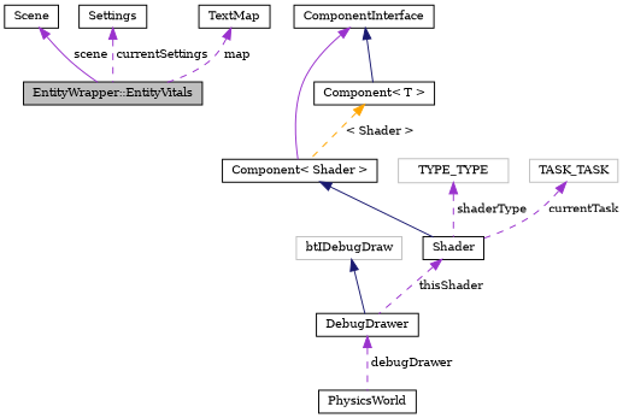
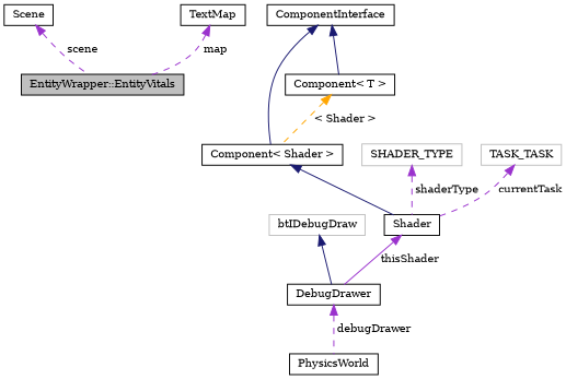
  digraph {
    fontname="DejaVu Serif"
    node [color=black fillcolor=white fontname="DejaVu Serif" fontsize=10 shape=record style=filled]
    edge [color=darkorchid3 dir=back fontname="DejaVu Serif" fontsize=10 labelfontname=Helvetica labelfontsize=10 style=dashed]
    n1 [fillcolor=grey75 fontcolor=black height=0.2 label="EntityWrapper::EntityVitals" width=0.4]
    n2 [height=0.2 label=PhysicsWorld width=0.4]
    n3 [height=0.2 label=DebugDrawer width=0.4]
    n4 [color=grey75 height=0.2 label=btIDebugDraw width=0.4]
    n5 [height=0.2 label=Shader width=0.4]
    n6 [height=0.2 label="Component\< Shader \>" width=0.4]
    n7 [height=0.2 label=ComponentInterface width=0.4]
    n8 [height=0.2 label="Component\< T \>" width=0.4]
-   n9 [color=grey75 height=0.2 label=TYPE_TYPE width=0.4]
+   n9 [color=grey75 height=0.2 label=SHADER_TYPE width=0.4]
    n10 [color=grey75 height=0.2 label=TASK_TASK width=0.4]
    n11 [height=0.2 label=Scene width=0.4]
-   n12 [height=0.2 label=Settings width=0.4]
    n13 [height=0.2 label=TextMap width=0.4]
    n3 -> n2 [label=" debugDrawer"]
    n4 -> n3 [color=midnightblue style=solid]
-   n5 -> n3 [label=" thisShader"]
+   n5 -> n3 [label=" thisShader" style=solid]
    n6 -> n5 [color=midnightblue style=solid]
-   n7 -> n6 [style=solid]
+   n7 -> n6 [color=midnightblue style=solid]
    n7 -> n8 [color=midnightblue style=solid]
    n8 -> n6 [color=orange label=" \< Shader \>"]
    n9 -> n5 [label=" shaderType"]
    n10 -> n5 [label=" currentTask"]
-   n11 -> n1 [label=" scene" style=solid]
-   n12 -> n1 [label=" currentSettings"]
+   n11 -> n1 [label=" scene"]
    n13 -> n1 [label=" map"]
  }
